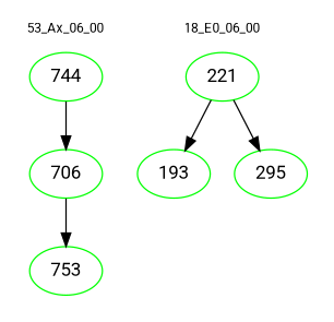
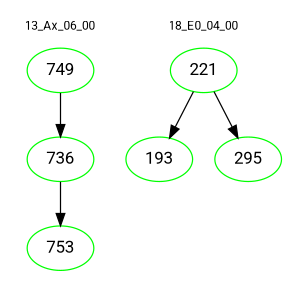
  digraph {
    fontname=Roboto
    node [color=green fontname=Roboto]
    edge [color=black fontname=Roboto]
-   n1 [label=706]
+   n1 [label=736]
    n2 [label=753]
-   n3 [label=744]
+   n3 [label=749]
    n4 [label=221]
    n5 [label=193]
    n6 [label=295]
    subgraph cluster_1 {
      color=white
      fontsize=10
-     label="53_Ax_06_00"
+     label="13_Ax_06_00"
      n1
      n2
      n3
    }
    subgraph cluster_2 {
      color=white
      fontsize=10
-     label="18_E0_06_00"
+     label="18_E0_04_00"
      n4
      n5
      n6
    }
    n1 -> n2
    n3 -> n1
    n4 -> n5
    n4 -> n6
  }
